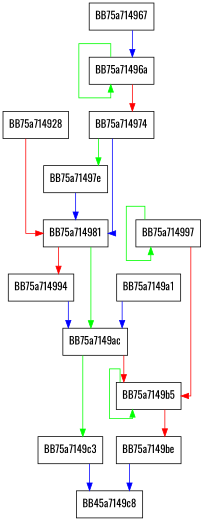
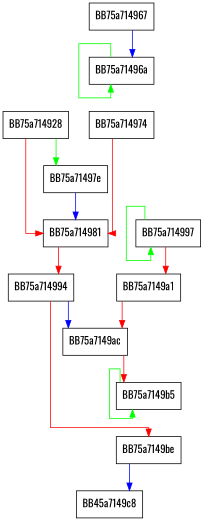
  digraph {
    fontname=Oswald
    splines=ortho
    node [fontname=Oswald shape=box]
    edge [color=blue fontname=Oswald]
    BB75a714928
    BB75a71497e
    BB75a714981
    BB75a714967
    BB75a71496a
    BB75a7149ac
    BB75a714994
    BB75a714974
-   BB75a7149c3
    BB75a7149b5
    n11 [label=BB45a7149c8]
    BB75a7149be
    BB75a714997
    BB75a7149a1
-   BB75a714974 -> BB75a71497e [color=green]
+   BB75a714928 -> BB75a71497e [color=green]
    BB75a714928 -> BB75a714981 [color=red]
    BB75a71497e -> BB75a714981
-   BB75a714981 -> BB75a7149ac [color=green]
    BB75a714981 -> BB75a714994 [color=red]
    BB75a714967 -> BB75a71496a
    BB75a71496a -> BB75a71496a [color=green]
-   BB75a71496a -> BB75a714974 [color=red]
-   BB75a7149ac -> BB75a7149c3 [color=green]
    BB75a7149ac -> BB75a7149b5 [color=red]
    BB75a714994 -> BB75a7149ac
-   BB75a714974 -> BB75a714981
-   BB75a7149c3 -> n11
+   BB75a714974 -> BB75a714981 [color=red]
    BB75a7149b5 -> BB75a7149b5 [color=green]
-   BB75a7149b5 -> BB75a7149be [color=red]
+   BB75a714994 -> BB75a7149be [color=red]
    BB75a7149be -> n11
    BB75a714997 -> BB75a714997 [color=green]
-   BB75a714997 -> BB75a7149b5 [color=red]
-   BB75a7149a1 -> BB75a7149ac
+   BB75a714997 -> BB75a7149a1 [color=red]
+   BB75a7149a1 -> BB75a7149ac [color=red]
  }
